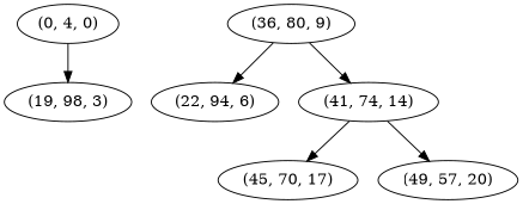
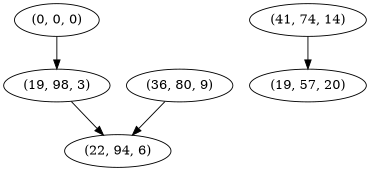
  digraph {
-   "(0, 0, 0)" [label="(0, 4, 0)"]
+   "(0, 0, 0)"
    "(19, 98, 3)"
    "(22, 94, 6)"
    "(36, 80, 9)"
    "(41, 74, 14)"
-   "(45, 70, 17)"
-   "(49, 57, 20)"
+   "(49, 57, 20)" [label="(19, 57, 20)"]
    "(0, 0, 0)" -> "(19, 98, 3)"
+   "(19, 98, 3)" -> "(22, 94, 6)"
    "(36, 80, 9)" -> "(22, 94, 6)"
-   "(36, 80, 9)" -> "(41, 74, 14)"
-   "(41, 74, 14)" -> "(45, 70, 17)"
    "(41, 74, 14)" -> "(49, 57, 20)"
  }
